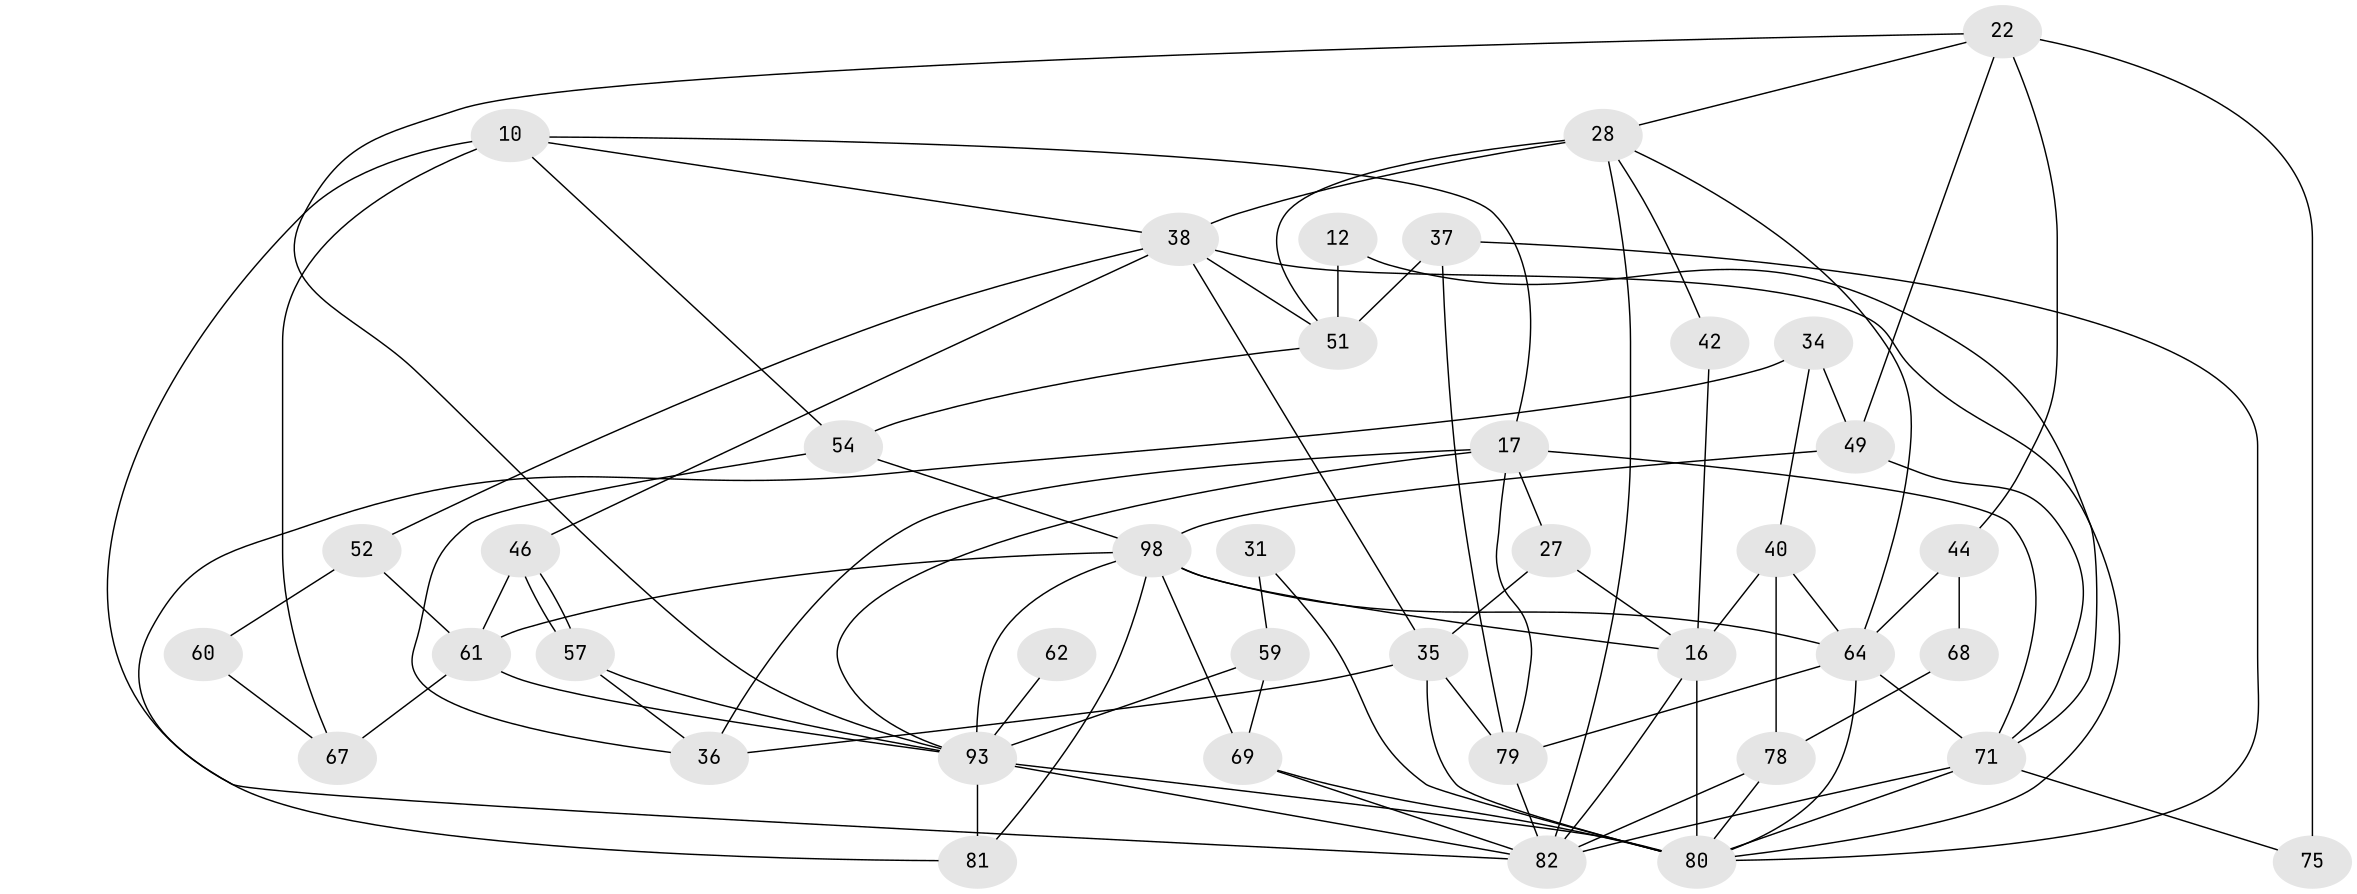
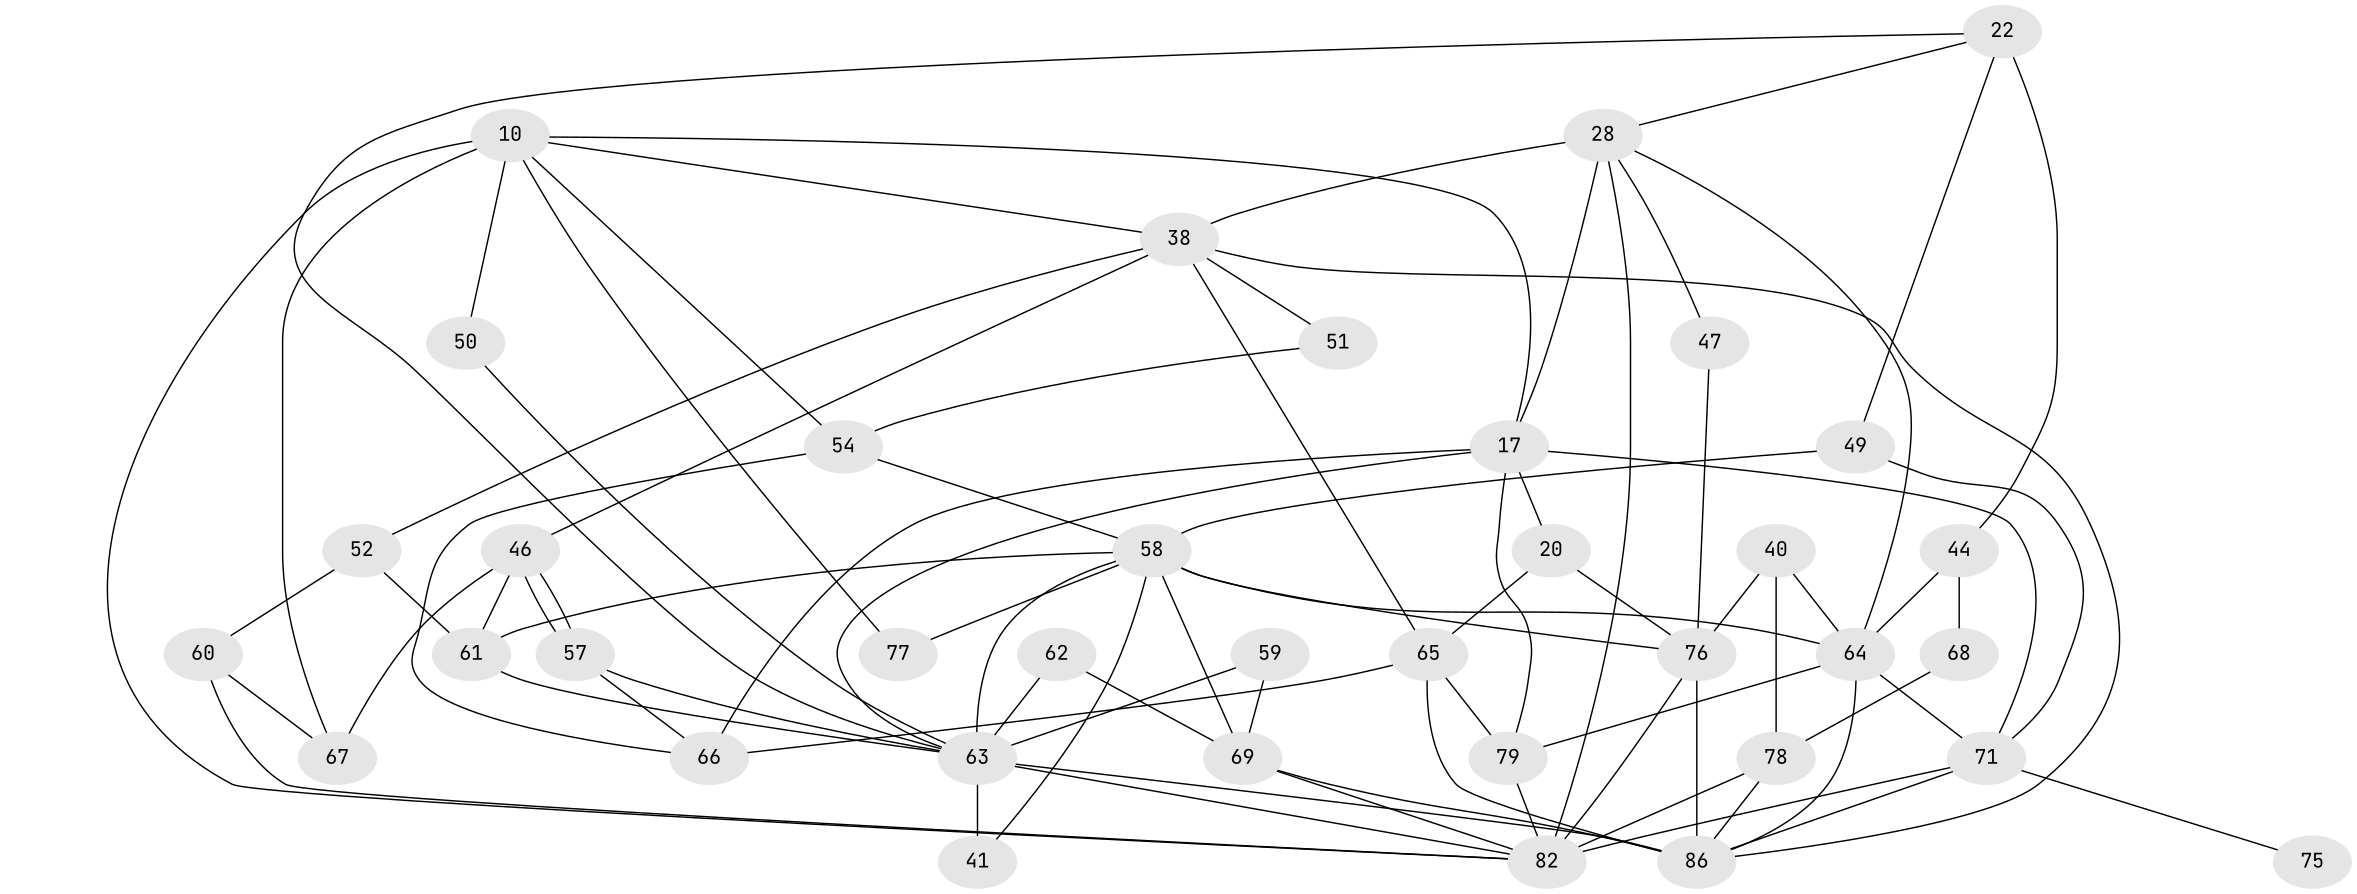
  graph {
    fontname="JetBrains Mono"
    node [color=gray90 fontname="JetBrains Mono" style=filled]
    edge [fontname="JetBrains Mono"]
    10 [super="+4"]
    17 [super="+3"]
    38 [super="+7+18+6"]
+   50
    54 [super="+24"]
    67
+   77
    82 [super="+9+53"]
    71 [super="+29+47"]
-   27
-   63 [super="+56" label=93]
-   66 [super="+26" label=36]
+   27 [label=20]
+   63 [super="+56"]
+   66 [super="+26"]
    79 [super="+70+73"]
    51 [super="+15"]
-   65 [super="+5+23" label=35]
-   80 [super="+43+55"]
+   65 [super="+5+23"]
+   80 [super="+43+55" label=86]
    46
    52
-   58 [super="+1+21" label=98]
-   12
+   58 [super="+1+21"]
    75 [super="+72"]
-   76 [super="+74" label=16]
-   81 [super="+35"]
+   76 [super="+74"]
+   81 [super="+35" label=41]
    28 [super="+25"]
-   42
+   42 [label=47]
    64 [super="+14+30"]
    22
    44 [super="+20"]
    49
    68
    59 [super="+33"]
    69 [super="+2"]
-   31
-   34 [super="+19"]
    40
    78 [super="+16"]
-   37
    57
    61 [super="+41"]
    60
    62
    10 -- 17
    10 -- 38
+   10 -- 50
    10 -- 54
    10 -- 67 [weight=2]
+   10 -- 77
    10 -- 82
    17 -- 71
    17 -- 27
    17 -- 63 [weight=2]
    17 -- 66 [weight=2]
    17 -- 79
    38 -- 51
    38 -- 65 [weight=2]
    38 -- 80
    38 -- 46
    38 -- 52
+   50 -- 63
    54 -- 66
    54 -- 58
    71 -- 82 [weight=2]
    71 -- 80
    71 -- 75
    27 -- 65
    27 -- 76
    63 -- 82 [weight=2]
    63 -- 80 [weight=2]
    63 -- 81
    79 -- 82 [weight=2]
    51 -- 54
    65 -- 66
    65 -- 79 [weight=2]
    65 -- 80
    46 -- 57
    46 -- 57
    46 -- 61
    52 -- 61 [weight=2]
    52 -- 60
+   58 -- 77
    58 -- 63
    58 -- 76 [weight=2]
    58 -- 81
    58 -- 64 [weight=3]
    58 -- 69 [weight=2]
    58 -- 61
-   12 -- 71
-   12 -- 51
    76 -- 82
    76 -- 80 [weight=3]
    28 -- 38
    28 -- 82 [weight=2]
-   28 -- 51 [weight=2]
+   28 -- 17 [weight=2]
    28 -- 42
    28 -- 64
    42 -- 76
    64 -- 71
    64 -- 79 [weight=2]
    64 -- 80 [weight=2]
    22 -- 63
-   22 -- 75 [weight=2]
    22 -- 28
    22 -- 44
    22 -- 49
    44 -- 64 [weight=3]
    44 -- 68
    49 -- 71
    49 -- 58
    68 -- 78
    59 -- 63
    59 -- 69
    69 -- 82
    69 -- 80
-   31 -- 80 [weight=2]
-   31 -- 59
-   34 -- 81
-   34 -- 49 [weight=2]
-   34 -- 40
    40 -- 76
    40 -- 64
    40 -- 78 [weight=2]
    78 -- 82 [weight=2]
    78 -- 80
-   37 -- 79
-   37 -- 51
-   37 -- 80
    57 -- 63
    57 -- 66
-   61 -- 67 [weight=2]
+   46 -- 67 [weight=2]
    61 -- 63
    60 -- 67
+   60 -- 82
    62 -- 63
+   62 -- 69
  }
